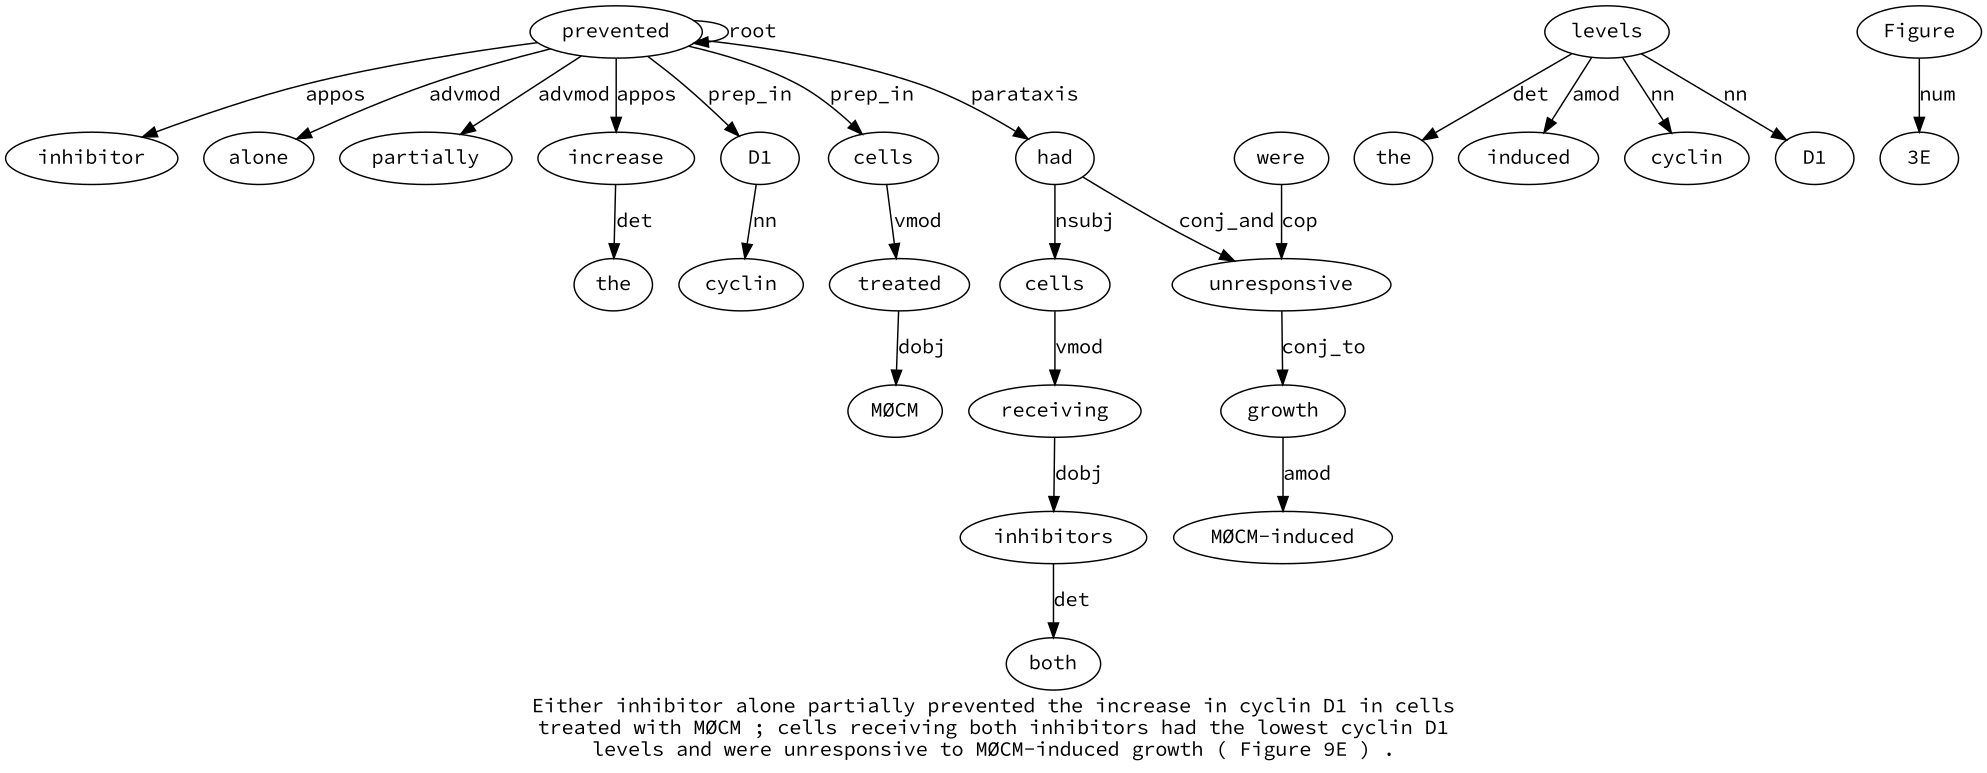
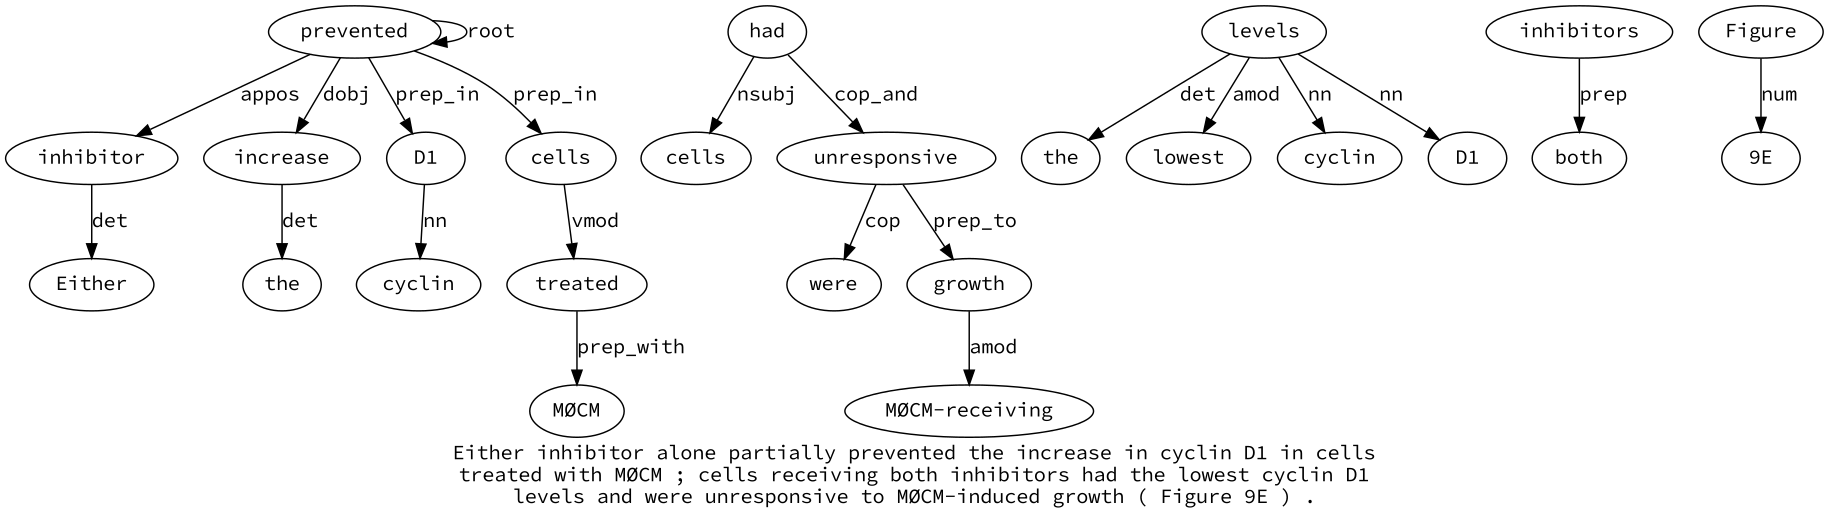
  digraph {
    fontname="Source Code Pro"
    label="Either inhibitor alone partially prevented the increase in cyclin D1 in cells\ntreated with MØCM ; cells receiving both inhibitors had the lowest cyclin D1\nlevels and were unresponsive to MØCM-induced growth ( Figure 9E ) ."
    node [fillcolor=white fontname="Source Code Pro" style=filled]
    edge [fontname="Source Code Pro"]
    n1 [label=inhibitor]
+   n2 [label=Either]
    n3 [label=prevented]
-   n4 [label=alone]
-   n5 [label=partially]
    n6 [label=increase]
    n7 [label=D1]
    n8 [label=cells]
    n9 [label=had]
    n10 [label=the]
    n11 [label=cyclin]
    n12 [label=treated]
    n13 [label=cells]
    n14 [label=unresponsive]
    n15 [label="MØCM"]
-   n16 [label=receiving]
    n17 [label=levels]
    n18 [label=the]
-   n19 [label=induced]
+   n19 [label=lowest]
    n20 [label=cyclin]
    n21 [label=D1]
    n22 [label=were]
    n23 [label=growth]
    n24 [label=inhibitors]
    n25 [label=both]
-   n26 [label="MØCM-induced"]
+   n26 [label="MØCM-receiving"]
    n27 [label=Figure]
-   n28 [label="3E"]
+   n28 [label="9E"]
+   n1 -> n2 [label=det]
    n3 -> n1 [label=appos]
    n3 -> n3 [label=root]
-   n3 -> n4 [label=advmod]
-   n3 -> n5 [label=advmod]
-   n3 -> n6 [label=appos]
+   n3 -> n6 [label=dobj]
    n3 -> n7 [label=prep_in]
    n3 -> n8 [label=prep_in]
-   n3 -> n9 [label=parataxis]
    n6 -> n10 [label=det]
    n7 -> n11 [label=nn]
    n8 -> n12 [label=vmod]
    n9 -> n13 [label=nsubj]
-   n9 -> n14 [label=conj_and]
-   n12 -> n15 [label=dobj]
-   n13 -> n16 [label=vmod]
-   n22 -> n14 [label=cop]
-   n14 -> n23 [label=conj_to]
-   n16 -> n24 [label=dobj]
+   n9 -> n14 [label=cop_and]
+   n12 -> n15 [label=prep_with]
+   n14 -> n22 [label=cop]
+   n14 -> n23 [label=prep_to]
    n17 -> n18 [label=det]
    n17 -> n19 [label=amod]
    n17 -> n20 [label=nn]
    n17 -> n21 [label=nn]
    n23 -> n26 [label=amod]
-   n24 -> n25 [label=det]
+   n24 -> n25 [label=prep]
    n27 -> n28 [label=num]
  }
